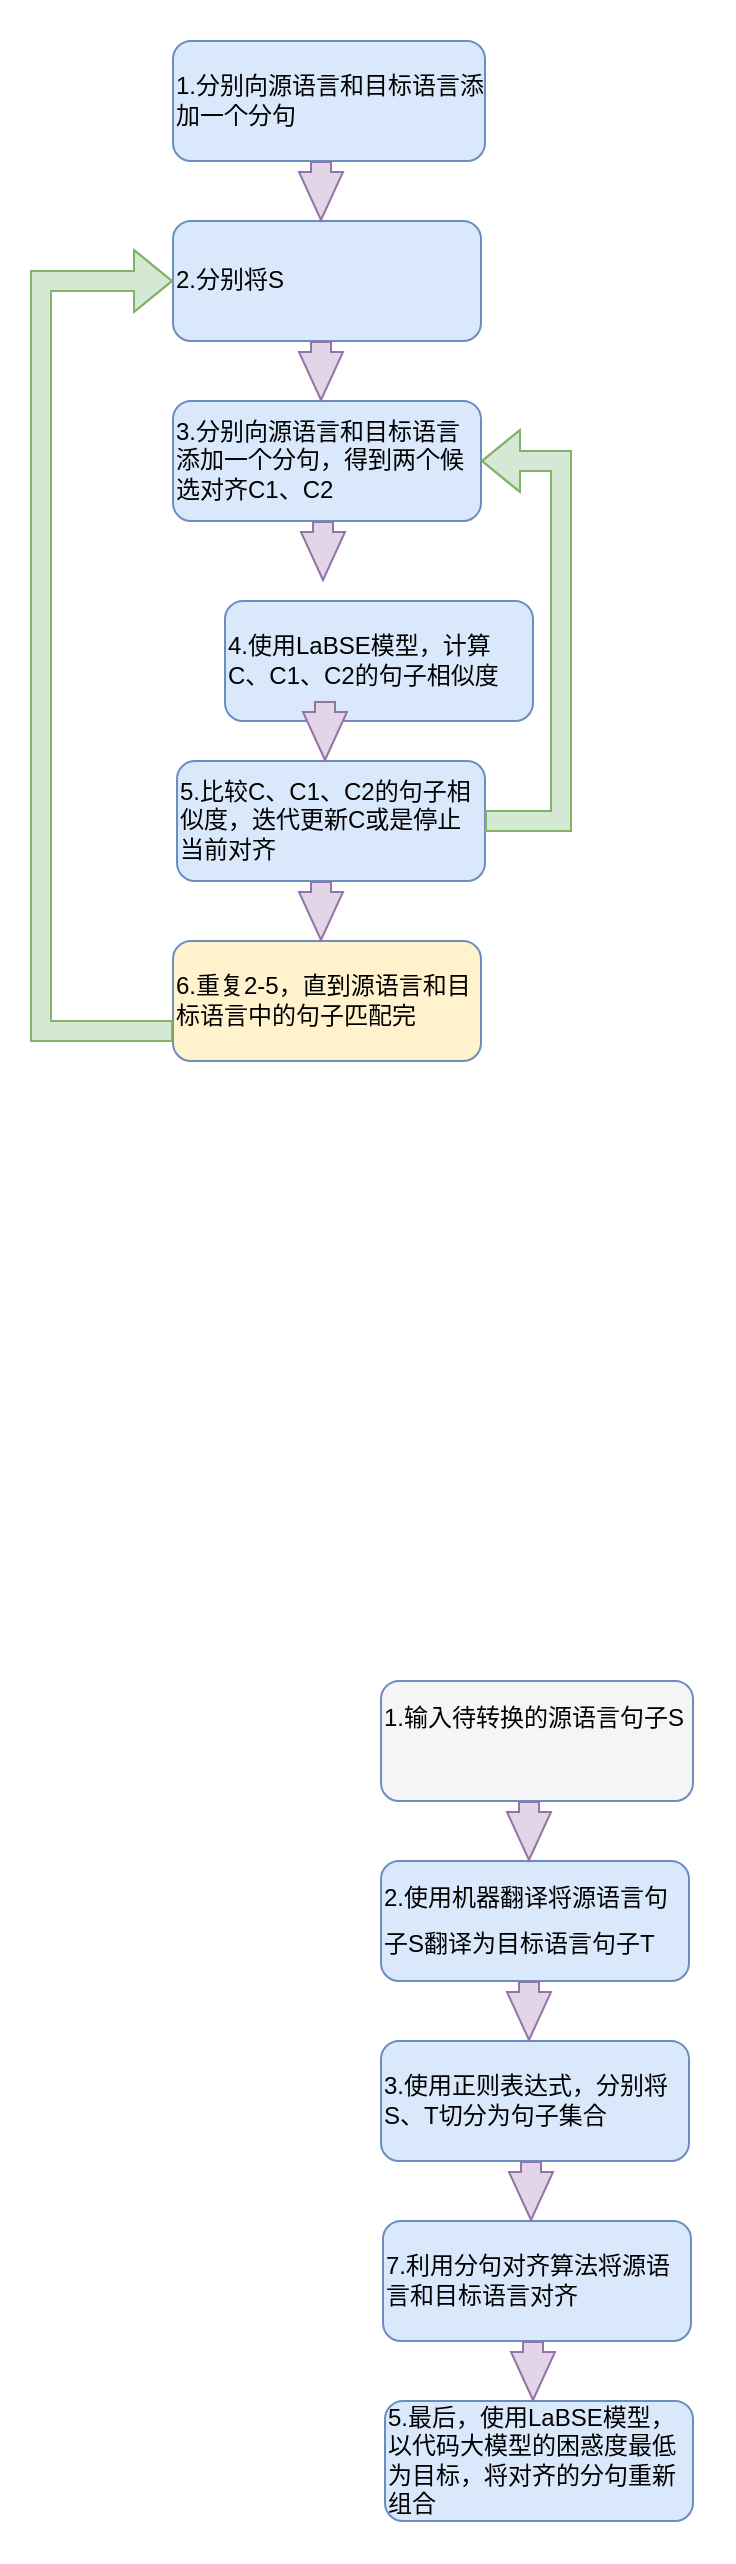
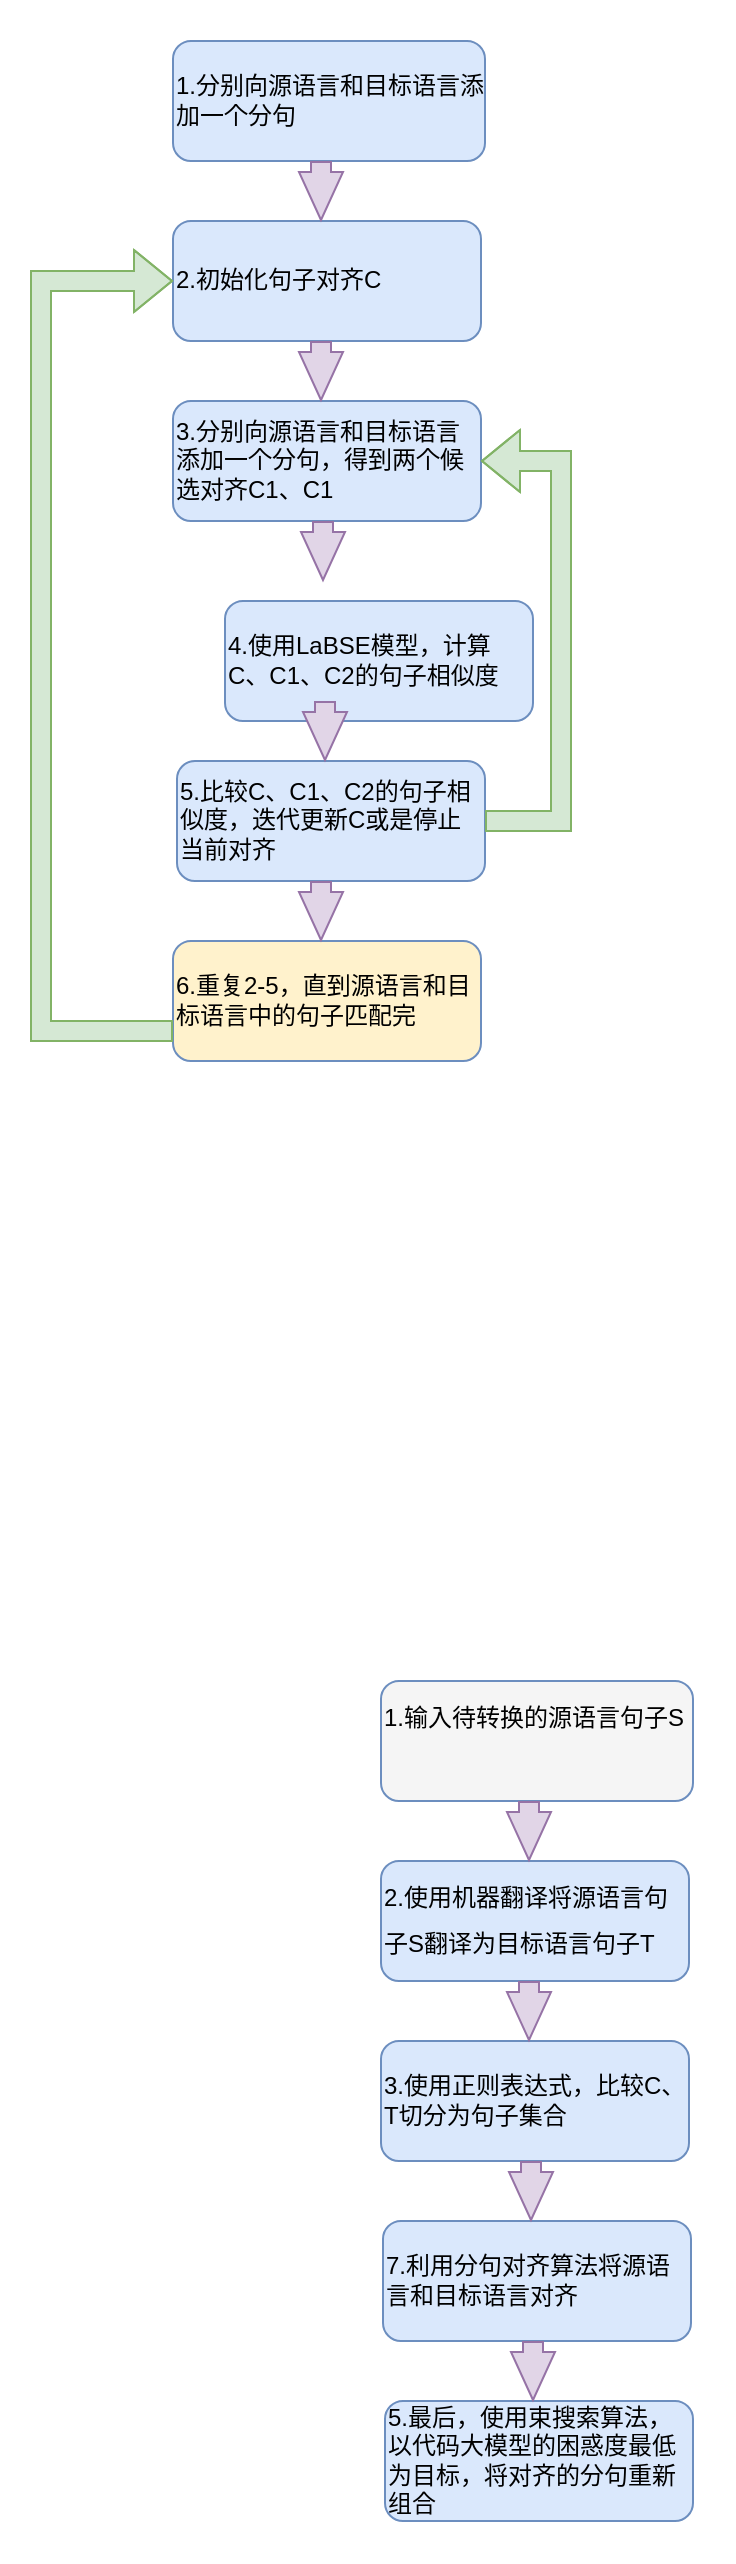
  <mxCell id="0" />
  <mxCell id="1" parent="0" />
  <mxCell id="2" value="" style="group" vertex="1" connectable="0" parent="1"><mxGeometry x="20" y="20" width="260" height="510" as="geometry" /></mxCell>
  <mxCell id="3" value="&lt;p class=&quot;MsoNormal&quot;&gt;1.分别向源语言和目标语言添加一个分句&lt;/p&gt;" style="rounded=1;whiteSpace=wrap;html=1;align=left;verticalAlign=middle;fillColor=#dae8fc;strokeColor=#6c8ebf;" vertex="1" parent="2"><mxGeometry x="66" width="156" height="60" as="geometry" /></mxCell>
- <mxCell id="4" value="2.分别将S" style="rounded=1;whiteSpace=wrap;html=1;align=left;verticalAlign=middle;fillColor=#dae8fc;strokeColor=#6c8ebf;" vertex="1" parent="2"><mxGeometry x="66" y="90" width="154" height="60" as="geometry" /></mxCell>
+ <mxCell id="4" value="2.初始化句子对齐C" style="rounded=1;whiteSpace=wrap;html=1;align=left;verticalAlign=middle;fillColor=#dae8fc;strokeColor=#6c8ebf;" vertex="1" parent="2"><mxGeometry x="66" y="90" width="154" height="60" as="geometry" /></mxCell>
  <mxCell id="5" value="" style="shape=flexArrow;endArrow=classic;html=1;rounded=0;endWidth=11;endSize=7.67;fillColor=#e1d5e7;strokeColor=#9673a6;" edge="1" parent="2"><mxGeometry width="50" height="50" relative="1" as="geometry"><mxPoint x="140" y="60" as="sourcePoint" /><mxPoint x="140" y="90" as="targetPoint" /></mxGeometry></mxCell>
- <mxCell id="6" value="&lt;p class=&quot;MsoNormal&quot;&gt;3.分别向源语言和目标语言添加一个分句，得到两个候选对齐C1、C2&lt;/p&gt;" style="rounded=1;whiteSpace=wrap;html=1;align=left;fillColor=#dae8fc;strokeColor=#6c8ebf;" vertex="1" parent="2"><mxGeometry x="66" y="180" width="154" height="60" as="geometry" /></mxCell>
+ <mxCell id="6" value="&lt;p class=&quot;MsoNormal&quot;&gt;3.分别向源语言和目标语言添加一个分句，得到两个候选对齐C1、C1&lt;/p&gt;" style="rounded=1;whiteSpace=wrap;html=1;align=left;fillColor=#dae8fc;strokeColor=#6c8ebf;" vertex="1" parent="2"><mxGeometry x="66" y="180" width="154" height="60" as="geometry" /></mxCell>
  <mxCell id="7" value="" style="shape=flexArrow;endArrow=classic;html=1;rounded=0;endWidth=11;endSize=7.67;fillColor=#e1d5e7;strokeColor=#9673a6;" edge="1" parent="2"><mxGeometry width="50" height="50" relative="1" as="geometry"><mxPoint x="140" y="150" as="sourcePoint" /><mxPoint x="140" y="180" as="targetPoint" /></mxGeometry></mxCell>
  <mxCell id="8" value="4.使用LaBSE模型，计算C、C1、C2的句子相似度" style="rounded=1;whiteSpace=wrap;html=1;align=left;fillColor=#dae8fc;strokeColor=#6c8ebf;" vertex="1" parent="2"><mxGeometry x="92" y="280" width="154" height="60" as="geometry" /></mxCell>
  <mxCell id="9" value="" style="shape=flexArrow;endArrow=classic;html=1;rounded=0;endWidth=11;endSize=7.67;fillColor=#e1d5e7;strokeColor=#9673a6;" edge="1" parent="2"><mxGeometry width="50" height="50" relative="1" as="geometry"><mxPoint x="141" y="240" as="sourcePoint" /><mxPoint x="141" y="270" as="targetPoint" /></mxGeometry></mxCell>
  <mxCell id="10" value="5.比较C、C1、C2的句子相似度，迭代更新C或是停止当前对齐" style="rounded=1;whiteSpace=wrap;html=1;align=left;fillColor=#dae8fc;strokeColor=#6c8ebf;" vertex="1" parent="2"><mxGeometry x="68" y="360" width="154" height="60" as="geometry" /></mxCell>
  <mxCell id="11" value="" style="shape=flexArrow;endArrow=classic;html=1;rounded=0;endWidth=11;endSize=7.67;fillColor=#e1d5e7;strokeColor=#9673a6;" edge="1" parent="2"><mxGeometry width="50" height="50" relative="1" as="geometry"><mxPoint x="142" y="330" as="sourcePoint" /><mxPoint x="142" y="360" as="targetPoint" /></mxGeometry></mxCell>
  <mxCell id="12" value="6.重复2-5，直到源语言和目标语言中的句子匹配完" style="rounded=1;whiteSpace=wrap;html=1;align=left;fillColor=#fff2cc;strokeColor=#6c8ebf;" vertex="1" parent="2"><mxGeometry x="66" y="450" width="154" height="60" as="geometry" /></mxCell>
  <mxCell id="13" value="" style="shape=flexArrow;endArrow=classic;html=1;rounded=0;endWidth=11;endSize=7.67;fillColor=#e1d5e7;strokeColor=#9673a6;" edge="1" parent="2"><mxGeometry width="50" height="50" relative="1" as="geometry"><mxPoint x="140" y="420" as="sourcePoint" /><mxPoint x="140" y="450" as="targetPoint" /></mxGeometry></mxCell>
  <mxCell id="14" value="" style="shape=flexArrow;endArrow=classic;html=1;rounded=0;entryX=0;entryY=0.5;entryDx=0;entryDy=0;exitX=0;exitY=0.75;exitDx=0;exitDy=0;fillColor=#d5e8d4;strokeColor=#82b366;" edge="1" parent="2" source="12" target="4"><mxGeometry width="50" height="50" relative="1" as="geometry"><mxPoint x="-100" y="350" as="sourcePoint" /><mxPoint x="60" y="120" as="targetPoint" /><Array as="points"><mxPoint y="495" /><mxPoint y="120" /></Array></mxGeometry></mxCell>
  <mxCell id="15" value="" style="shape=flexArrow;endArrow=classic;html=1;rounded=0;exitX=1;exitY=0.5;exitDx=0;exitDy=0;entryX=1;entryY=0.5;entryDx=0;entryDy=0;fillColor=#d5e8d4;strokeColor=#82b366;" edge="1" parent="2" source="10" target="6"><mxGeometry width="50" height="50" relative="1" as="geometry"><mxPoint x="400" y="240" as="sourcePoint" /><mxPoint x="450" y="190" as="targetPoint" /><Array as="points"><mxPoint x="260" y="390" /><mxPoint x="260" y="210" /></Array></mxGeometry></mxCell>
  <mxCell id="16" value="&lt;p class=&quot;MsoNormal&quot;&gt;1.输入待转换的源语言句子S&lt;img style=&quot;background-color: initial;&quot; src=&quot;file:///C:/Users/zsq/AppData/Local/Temp/ksohtml361828/wps10.jpg&quot; height=&quot;20&quot; width=&quot;6&quot;&gt;&lt;/p&gt;" style="rounded=1;whiteSpace=wrap;html=1;align=left;verticalAlign=middle;fillColor=#f5f5f5;strokeColor=#6c8ebf;container=0;" vertex="1" parent="1"><mxGeometry x="190" y="840" width="156" height="60" as="geometry" /></mxCell>
  <mxCell id="17" value="2.使用机器翻译将源语言句子S翻译为目标语言句子T&lt;img style=&quot;background-color: initial;&quot; src=&quot;file:///C:/Users/zsq/AppData/Local/Temp/ksohtml361828/wps12.jpg&quot; height=&quot;20&quot; width=&quot;8&quot;&gt;" style="rounded=1;whiteSpace=wrap;html=1;align=left;verticalAlign=middle;fillColor=#dae8fc;strokeColor=#6c8ebf;container=0;" vertex="1" parent="1"><mxGeometry x="190" y="930" width="154" height="60" as="geometry" /></mxCell>
  <mxCell id="18" value="" style="shape=flexArrow;endArrow=classic;html=1;rounded=0;endWidth=11;endSize=7.67;fillColor=#e1d5e7;strokeColor=#9673a6;" edge="1" parent="1"><mxGeometry width="50" height="50" relative="1" as="geometry"><mxPoint x="264" y="900" as="sourcePoint" /><mxPoint x="264" y="930" as="targetPoint" /></mxGeometry></mxCell>
- <mxCell id="19" value="&lt;p class=&quot;MsoNormal&quot;&gt;3.使用正则表达式，分别将S、T切分为句子集合&lt;/p&gt;" style="rounded=1;whiteSpace=wrap;html=1;align=left;fillColor=#dae8fc;strokeColor=#6c8ebf;container=0;" vertex="1" parent="1"><mxGeometry x="190" y="1020" width="154" height="60" as="geometry" /></mxCell>
+ <mxCell id="19" value="&lt;p class=&quot;MsoNormal&quot;&gt;3.使用正则表达式，比较C、T切分为句子集合&lt;/p&gt;" style="rounded=1;whiteSpace=wrap;html=1;align=left;fillColor=#dae8fc;strokeColor=#6c8ebf;container=0;" vertex="1" parent="1"><mxGeometry x="190" y="1020" width="154" height="60" as="geometry" /></mxCell>
  <mxCell id="20" value="" style="shape=flexArrow;endArrow=classic;html=1;rounded=0;endWidth=11;endSize=7.67;fillColor=#e1d5e7;strokeColor=#9673a6;" edge="1" parent="1"><mxGeometry width="50" height="50" relative="1" as="geometry"><mxPoint x="264" y="990" as="sourcePoint" /><mxPoint x="264" y="1020" as="targetPoint" /></mxGeometry></mxCell>
  <mxCell id="21" value="7.利用分句对齐算法将源语言和目标语言对齐" style="rounded=1;whiteSpace=wrap;html=1;align=left;fillColor=#dae8fc;strokeColor=#6c8ebf;container=0;" vertex="1" parent="1"><mxGeometry x="191" y="1110" width="154" height="60" as="geometry" /></mxCell>
  <mxCell id="22" value="" style="shape=flexArrow;endArrow=classic;html=1;rounded=0;endWidth=11;endSize=7.67;fillColor=#e1d5e7;strokeColor=#9673a6;" edge="1" parent="1"><mxGeometry width="50" height="50" relative="1" as="geometry"><mxPoint x="265" y="1080" as="sourcePoint" /><mxPoint x="265" y="1110" as="targetPoint" /></mxGeometry></mxCell>
- <mxCell id="23" value="5.最后，使用LaBSE模型，以代码大模型的困惑度最低为目标，将对齐的分句重新组合" style="rounded=1;whiteSpace=wrap;html=1;align=left;fillColor=#dae8fc;strokeColor=#6c8ebf;container=0;" vertex="1" parent="1"><mxGeometry x="192" y="1200" width="154" height="60" as="geometry" /></mxCell>
+ <mxCell id="23" value="5.最后，使用束搜索算法，以代码大模型的困惑度最低为目标，将对齐的分句重新组合" style="rounded=1;whiteSpace=wrap;html=1;align=left;fillColor=#dae8fc;strokeColor=#6c8ebf;container=0;" vertex="1" parent="1"><mxGeometry x="192" y="1200" width="154" height="60" as="geometry" /></mxCell>
  <mxCell id="24" value="" style="shape=flexArrow;endArrow=classic;html=1;rounded=0;endWidth=11;endSize=7.67;fillColor=#e1d5e7;strokeColor=#9673a6;" edge="1" parent="1"><mxGeometry width="50" height="50" relative="1" as="geometry"><mxPoint x="266" y="1170" as="sourcePoint" /><mxPoint x="266" y="1200" as="targetPoint" /></mxGeometry></mxCell>
